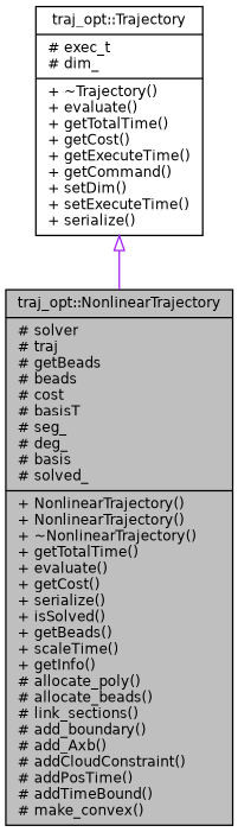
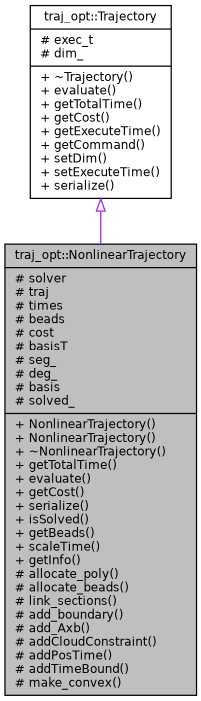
  digraph {
    node [color=black fontname=Helvetica fontsize=10 shape=record style=filled]
-   n1 [fillcolor=grey75 fontcolor=black height=0.2 label="{traj_opt::NonlinearTrajectory\n|# solver\l# traj\l# getBeads\l# beads\l# cost\l# basisT\l# seg_\l# deg_\l# basis\l# solved_\l|+ NonlinearTrajectory()\l+ NonlinearTrajectory()\l+ ~NonlinearTrajectory()\l+ getTotalTime()\l+ evaluate()\l+ getCost()\l+ serialize()\l+ isSolved()\l+ getBeads()\l+ scaleTime()\l+ getInfo()\l# allocate_poly()\l# allocate_beads()\l# link_sections()\l# add_boundary()\l# add_Axb()\l# addCloudConstraint()\l# addPosTime()\l# addTimeBound()\l# make_convex()\l}" width=0.4]
+   n1 [fillcolor=grey75 fontcolor=black height=0.2 label="{traj_opt::NonlinearTrajectory\n|# solver\l# traj\l# times\l# beads\l# cost\l# basisT\l# seg_\l# deg_\l# basis\l# solved_\l|+ NonlinearTrajectory()\l+ NonlinearTrajectory()\l+ ~NonlinearTrajectory()\l+ getTotalTime()\l+ evaluate()\l+ getCost()\l+ serialize()\l+ isSolved()\l+ getBeads()\l+ scaleTime()\l+ getInfo()\l# allocate_poly()\l# allocate_beads()\l# link_sections()\l# add_boundary()\l# add_Axb()\l# addCloudConstraint()\l# addPosTime()\l# addTimeBound()\l# make_convex()\l}" width=0.4]
    n2 [fillcolor=white height=0.2 label="{traj_opt::Trajectory\n|# exec_t\l# dim_\l|+ ~Trajectory()\l+ evaluate()\l+ getTotalTime()\l+ getCost()\l+ getExecuteTime()\l+ getCommand()\l+ setDim()\l+ setExecuteTime()\l+ serialize()\l}" width=0.4]
    n2 -> n1 [arrowtail=onormal color=purple dir=back fontname=Helvetica fontsize=10 labelfontname=Helvetica labelfontsize=10 style=solid]
  }
